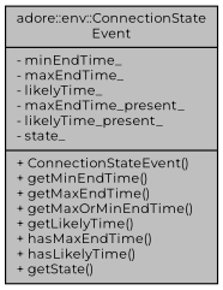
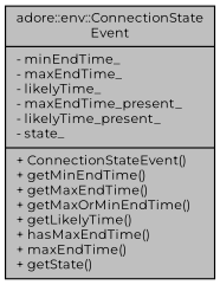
  digraph {
    fontname=Montserrat
-   n1 [color=black fillcolor=grey75 fontcolor=black fontname=Montserrat fontsize=10 height=0.2 label="{adore::env::ConnectionState\lEvent\n|- minEndTime_\l- maxEndTime_\l- likelyTime_\l- maxEndTime_present_\l- likelyTime_present_\l- state_\l|+ ConnectionStateEvent()\l+ getMinEndTime()\l+ getMaxEndTime()\l+ getMaxOrMinEndTime()\l+ getLikelyTime()\l+ hasMaxEndTime()\l+ hasLikelyTime()\l+ getState()\l}" shape=record style=filled width=0.4]
+   n1 [color=black fillcolor=grey75 fontcolor=black fontname=Montserrat fontsize=10 height=0.2 label="{adore::env::ConnectionState\lEvent\n|- minEndTime_\l- maxEndTime_\l- likelyTime_\l- maxEndTime_present_\l- likelyTime_present_\l- state_\l|+ ConnectionStateEvent()\l+ getMinEndTime()\l+ getMaxEndTime()\l+ getMaxOrMinEndTime()\l+ getLikelyTime()\l+ hasMaxEndTime()\l+ maxEndTime()\l+ getState()\l}" shape=record style=filled width=0.4]
  }
